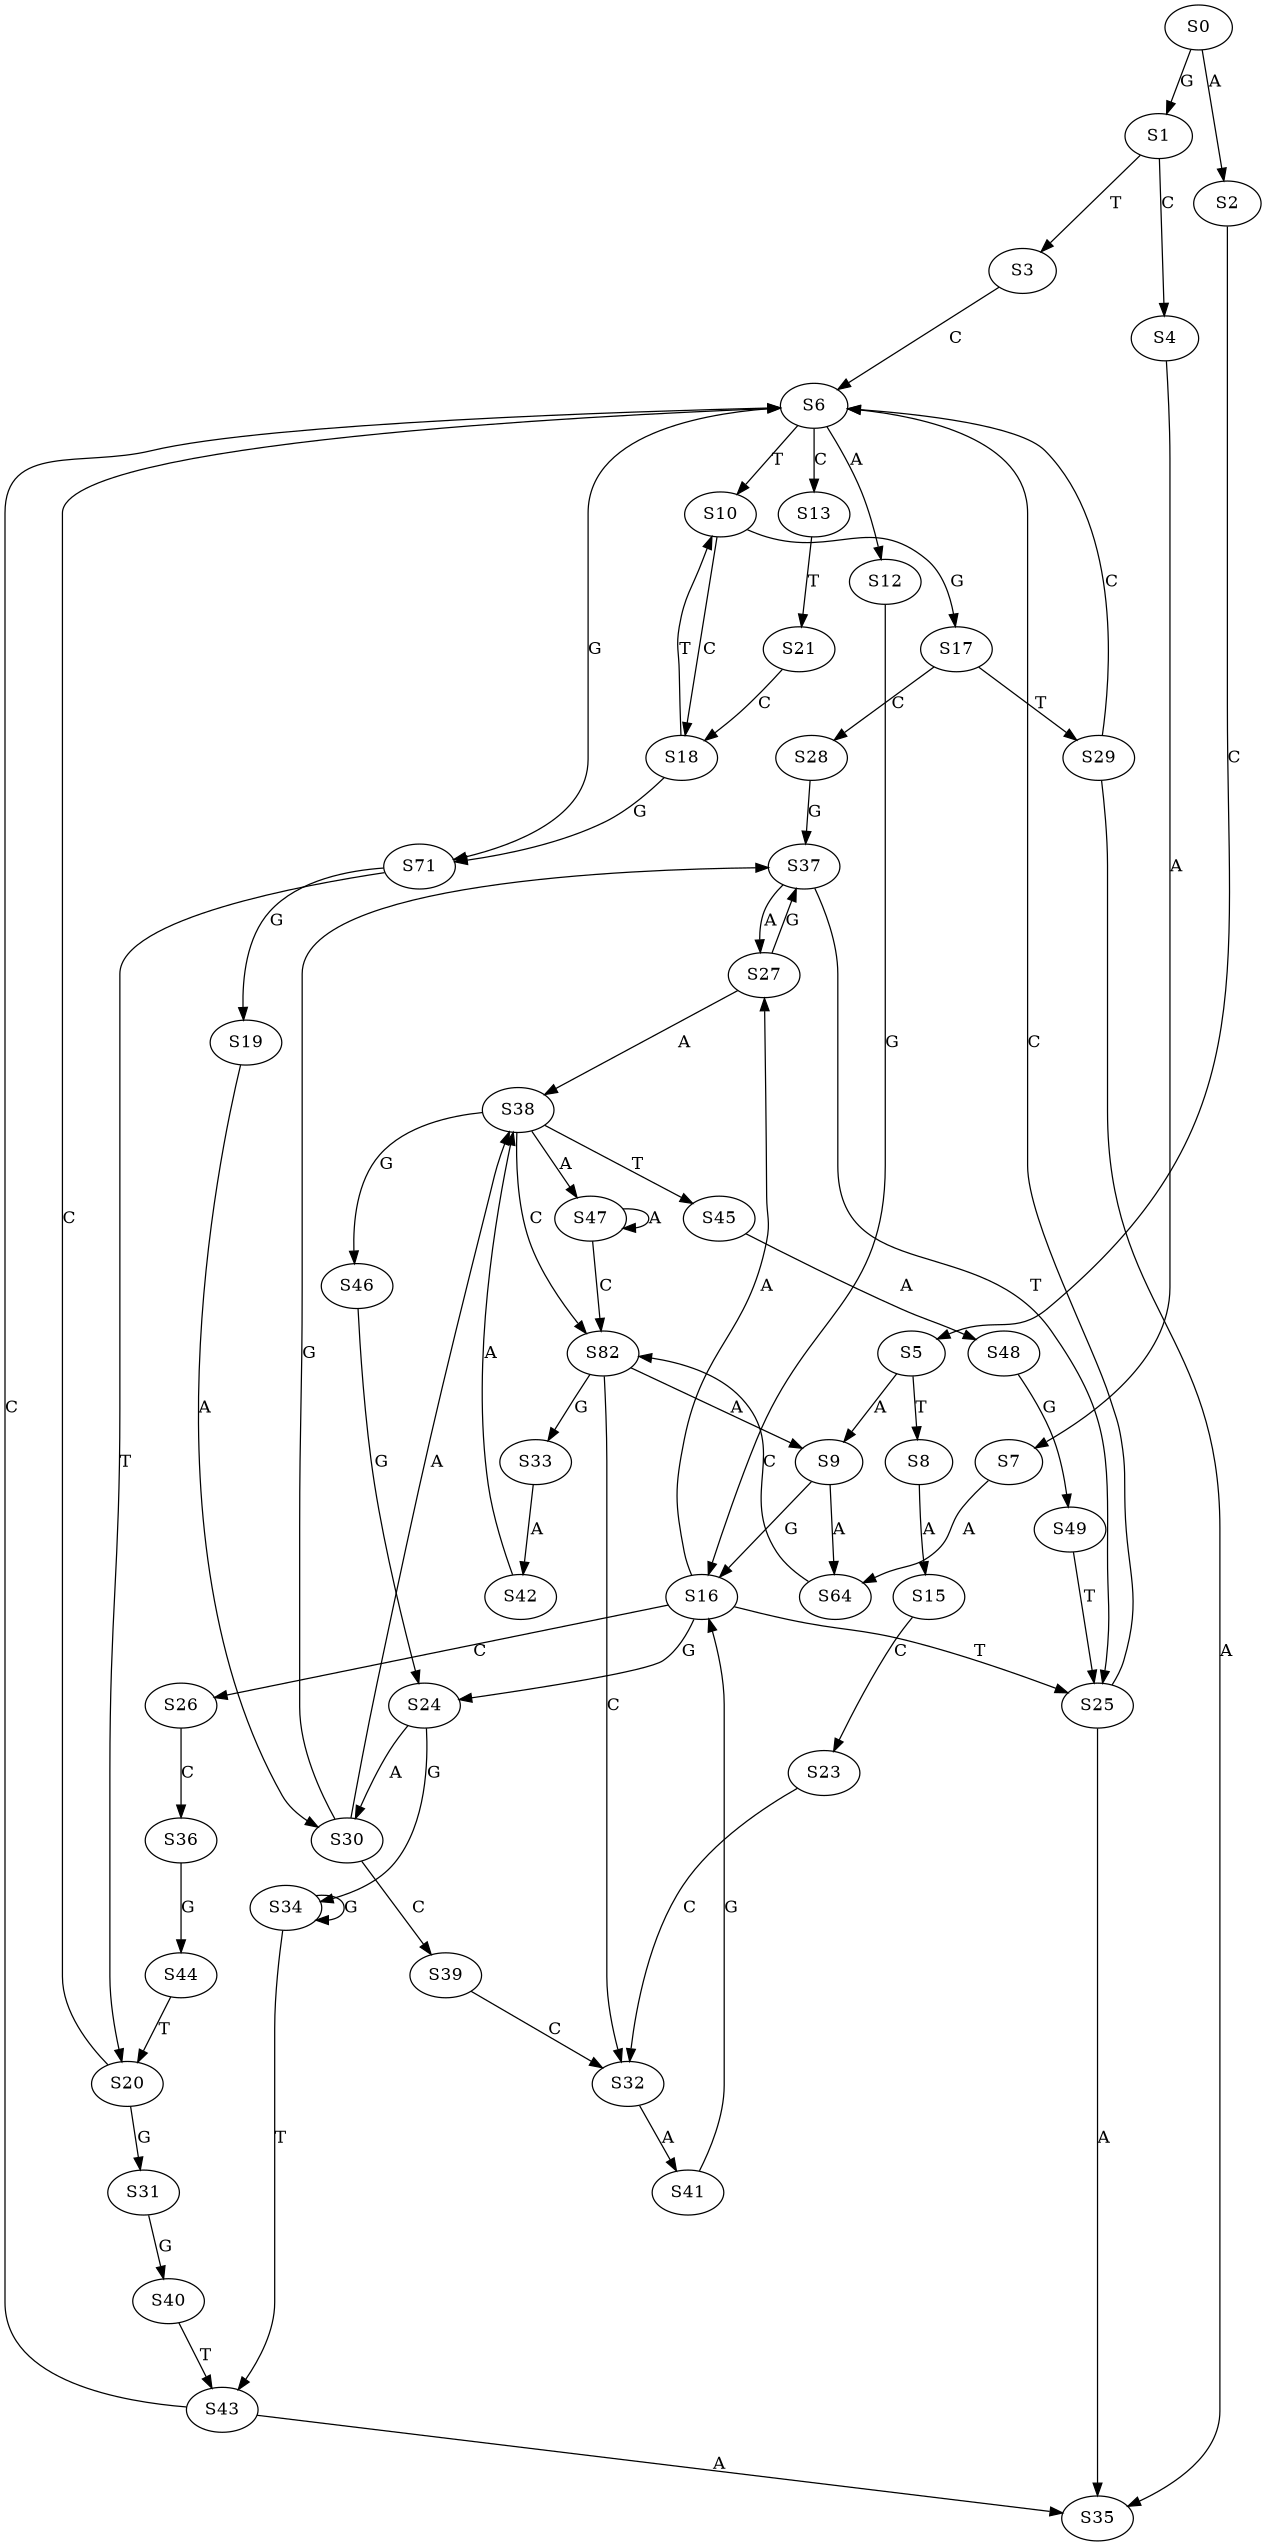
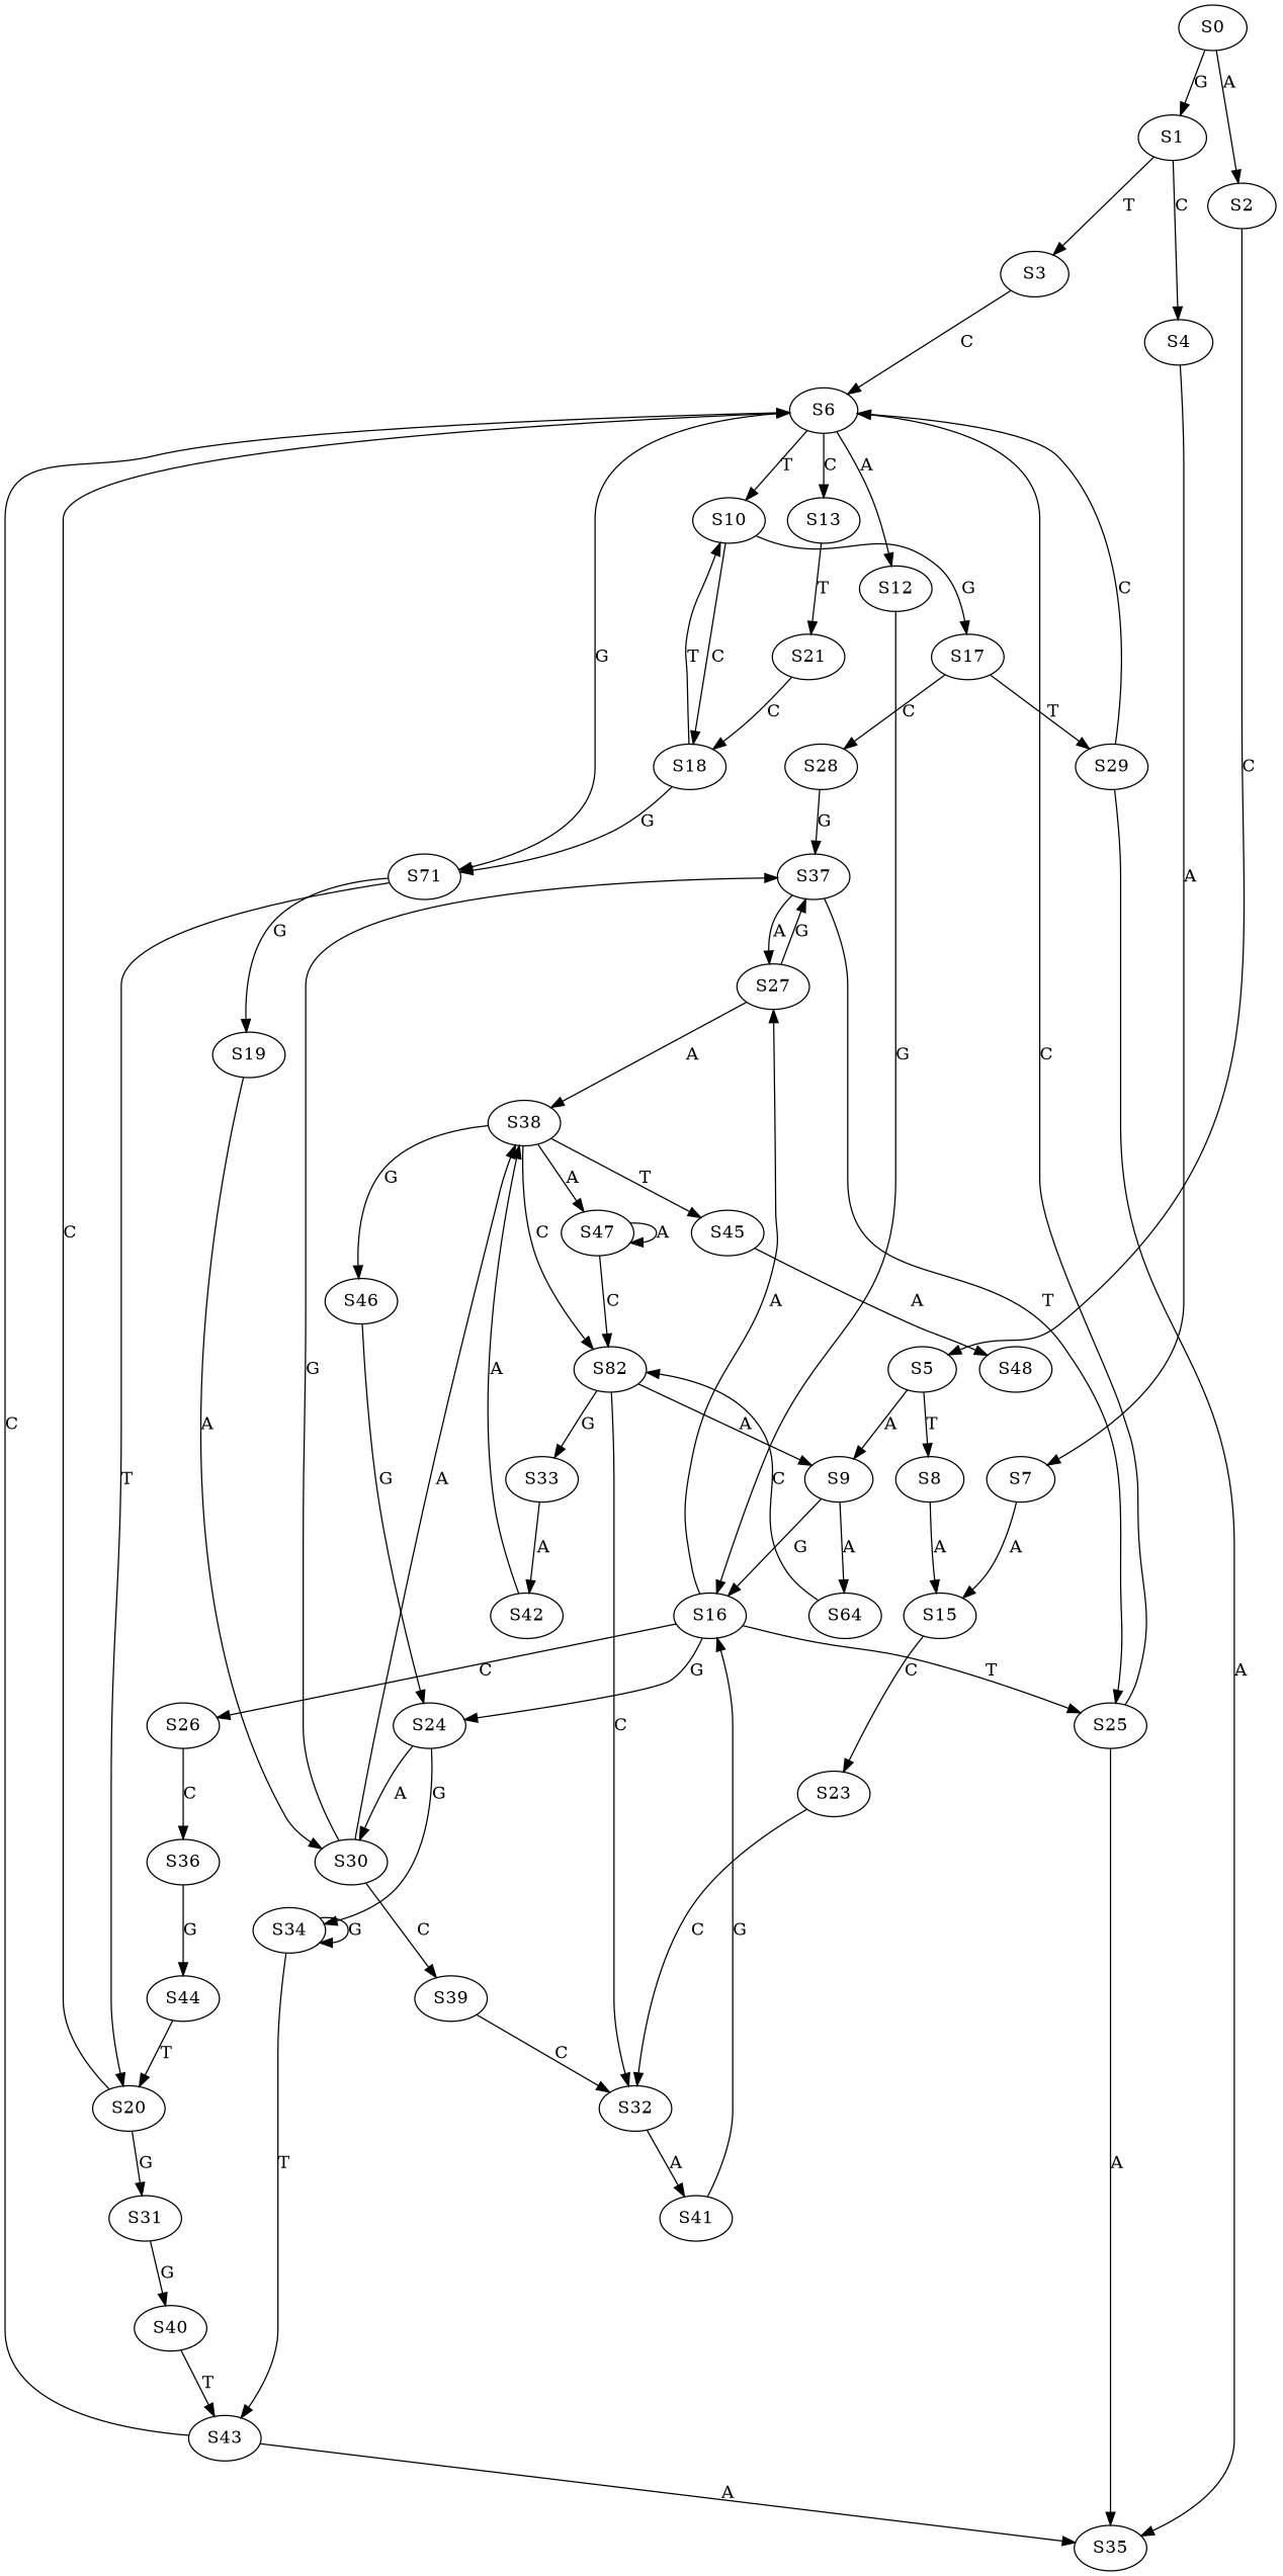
  strict digraph {
    S0
    S1
    S2
    S3
    S4
    S5
    S6
    S7
    S8
    S9
    S10
    n12 [label=S71]
    S12
    S13
    n15 [label=S64]
    S15
    S16
    S17
    S18
    S19
    S20
    S21
    n23 [label=S82]
    S23
    S24
    S25
    S26
    S27
    S28
    S29
    S30
    S31
    S32
    S33
    S34
    S35
    S36
    S37
    S38
    S39
    S40
    S41
    S42
    S43
    S44
    S45
    S46
    S47
    S48
-   S49
    S0 -> S1 [label=G]
    S0 -> S2 [label=A]
    S1 -> S3 [label=T]
    S1 -> S4 [label=C]
    S2 -> S5 [label=C]
    S3 -> S6 [label=C]
    S4 -> S7 [label=A]
    S5 -> S8 [label=T]
    S5 -> S9 [label=A]
    S6 -> S10 [label=T]
    S6 -> n12 [label=G]
    S6 -> S12 [label=A]
    S6 -> S13 [label=C]
-   S7 -> n15 [label=A]
+   S7 -> S15 [label=A]
    S8 -> S15 [label=A]
    S9 -> n15 [label=A]
    S9 -> S16 [label=G]
    S10 -> S17 [label=G]
    S10 -> S18 [label=C]
    n12 -> S19 [label=G]
    n12 -> S20 [label=T]
    S12 -> S16 [label=G]
    S13 -> S21 [label=T]
    n15 -> n23 [label=C]
    S15 -> S23 [label=C]
    S16 -> S24 [label=G]
    S16 -> S25 [label=T]
    S16 -> S26 [label=C]
    S16 -> S27 [label=A]
    S17 -> S28 [label=C]
    S17 -> S29 [label=T]
    S18 -> S10 [label=T]
    S18 -> n12 [label=G]
    S19 -> S30 [label=A]
    S20 -> S6 [label=C]
    S20 -> S31 [label=G]
    S21 -> S18 [label=C]
    n23 -> S9 [label=A]
    n23 -> S32 [label=C]
    n23 -> S33 [label=G]
    S23 -> S32 [label=C]
    S24 -> S30 [label=A]
    S24 -> S34 [label=G]
    S25 -> S6 [label=C]
    S25 -> S35 [label=A]
    S26 -> S36 [label=C]
    S27 -> S37 [label=G]
    S27 -> S38 [label=A]
    S28 -> S37 [label=G]
    S29 -> S6 [label=C]
    S29 -> S35 [label=A]
    S30 -> S37 [label=G]
    S30 -> S38 [label=A]
    S30 -> S39 [label=C]
    S31 -> S40 [label=G]
    S32 -> S41 [label=A]
    S33 -> S42 [label=A]
    S34 -> S34 [label=G]
    S34 -> S43 [label=T]
    S36 -> S44 [label=G]
    S37 -> S25 [label=T]
    S37 -> S27 [label=A]
    S38 -> n23 [label=C]
    S38 -> S45 [label=T]
    S38 -> S46 [label=G]
    S38 -> S47 [label=A]
    S39 -> S32 [label=C]
    S40 -> S43 [label=T]
    S41 -> S16 [label=G]
    S42 -> S38 [label=A]
    S43 -> S6 [label=C]
    S43 -> S35 [label=A]
    S44 -> S20 [label=T]
    S45 -> S48 [label=A]
    S46 -> S24 [label=G]
    S47 -> n23 [label=C]
    S47 -> S47 [label=A]
-   S48 -> S49 [label=G]
-   S49 -> S25 [label=T]
  }
